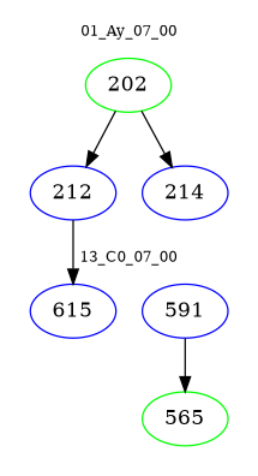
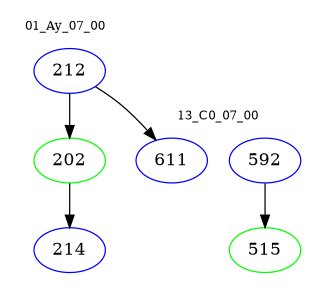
  digraph {
    fontname="DejaVu Serif"
    node [color=blue fontname="DejaVu Serif"]
    edge [color=black fontname="DejaVu Serif"]
    n1 [label=212]
    n2 [color=green label=202]
    n3 [label=214]
-   n4 [label=591]
-   n5 [color=green label=565]
-   n6 [label=615]
+   n4 [label=592]
+   n5 [color=green label=515]
+   n6 [label=611]
    subgraph cluster_1 {
      color=white
      fontsize=10
      label="01_Ay_07_00"
      n1
      n2
      n3
    }
    subgraph cluster_2 {
      color=white
      fontsize=10
      label="13_C0_07_00"
      n4
      n5
      n6
    }
-   n2 -> n1
+   n1 -> n2
    n1 -> n6
    n2 -> n3
    n4 -> n5
  }
